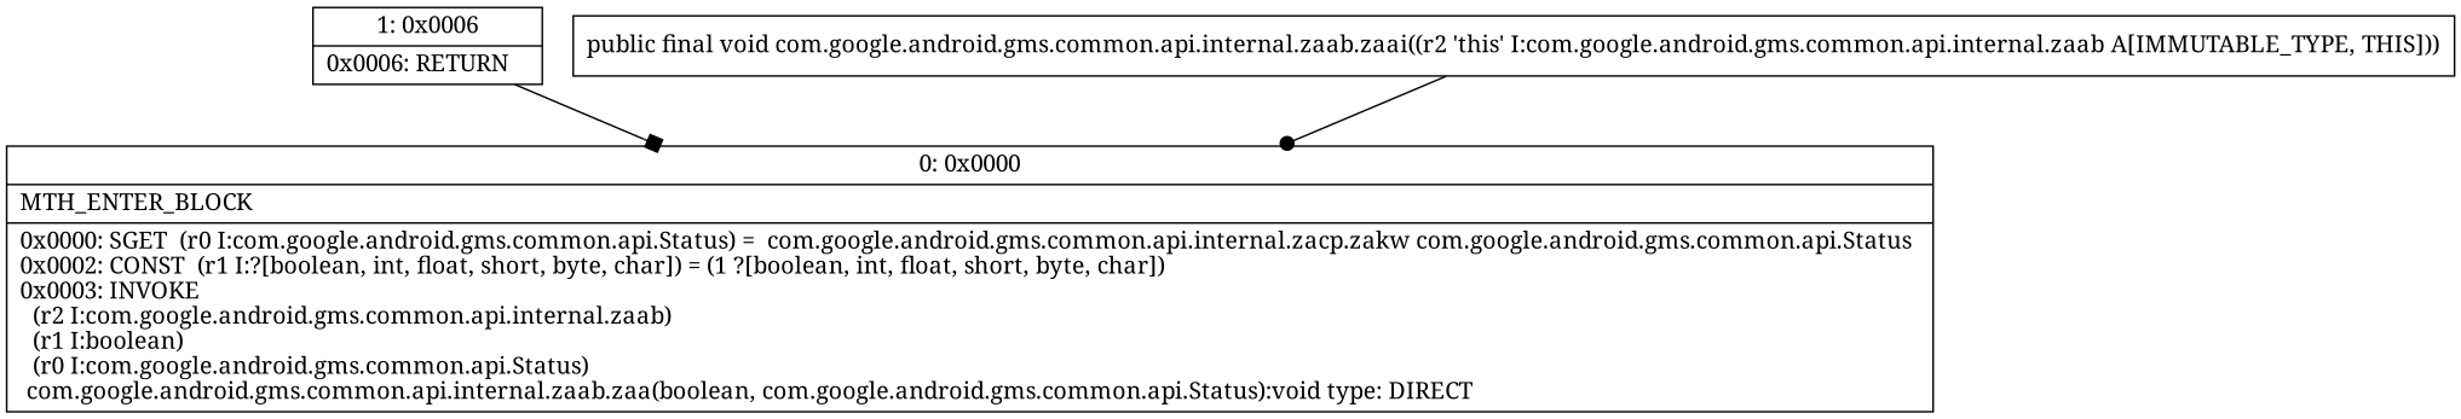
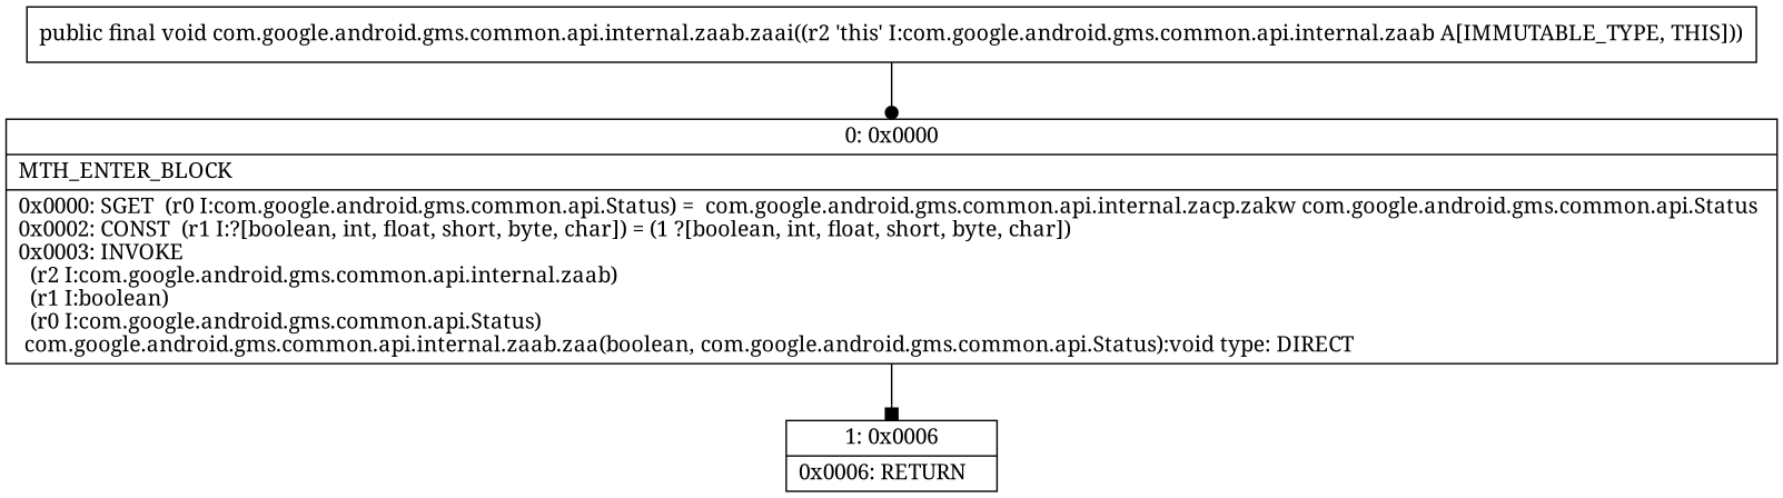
  digraph {
    fontname="Noto Serif"
    node [shape=record fontname="Noto Serif"]
    edge [fontname="Noto Serif"]
    n1 [label="{0\:\ 0x0000|MTH_ENTER_BLOCK\l|0x0000: SGET  (r0 I:com.google.android.gms.common.api.Status) =  com.google.android.gms.common.api.internal.zacp.zakw com.google.android.gms.common.api.Status \l0x0002: CONST  (r1 I:?[boolean, int, float, short, byte, char]) = (1 ?[boolean, int, float, short, byte, char]) \l0x0003: INVOKE  \l  (r2 I:com.google.android.gms.common.api.internal.zaab)\l  (r1 I:boolean)\l  (r0 I:com.google.android.gms.common.api.Status)\l com.google.android.gms.common.api.internal.zaab.zaa(boolean, com.google.android.gms.common.api.Status):void type: DIRECT \l}"]
    n2 [label="{1\:\ 0x0006|0x0006: RETURN   \l}"]
    n3 [label="{public final void com.google.android.gms.common.api.internal.zaab.zaai((r2 'this' I:com.google.android.gms.common.api.internal.zaab A[IMMUTABLE_TYPE, THIS])) }"]
-   n2 -> n1 [arrowhead=box]
+   n1 -> n2 [arrowhead=box]
    n3 -> n1 [arrowhead=dot]
  }
